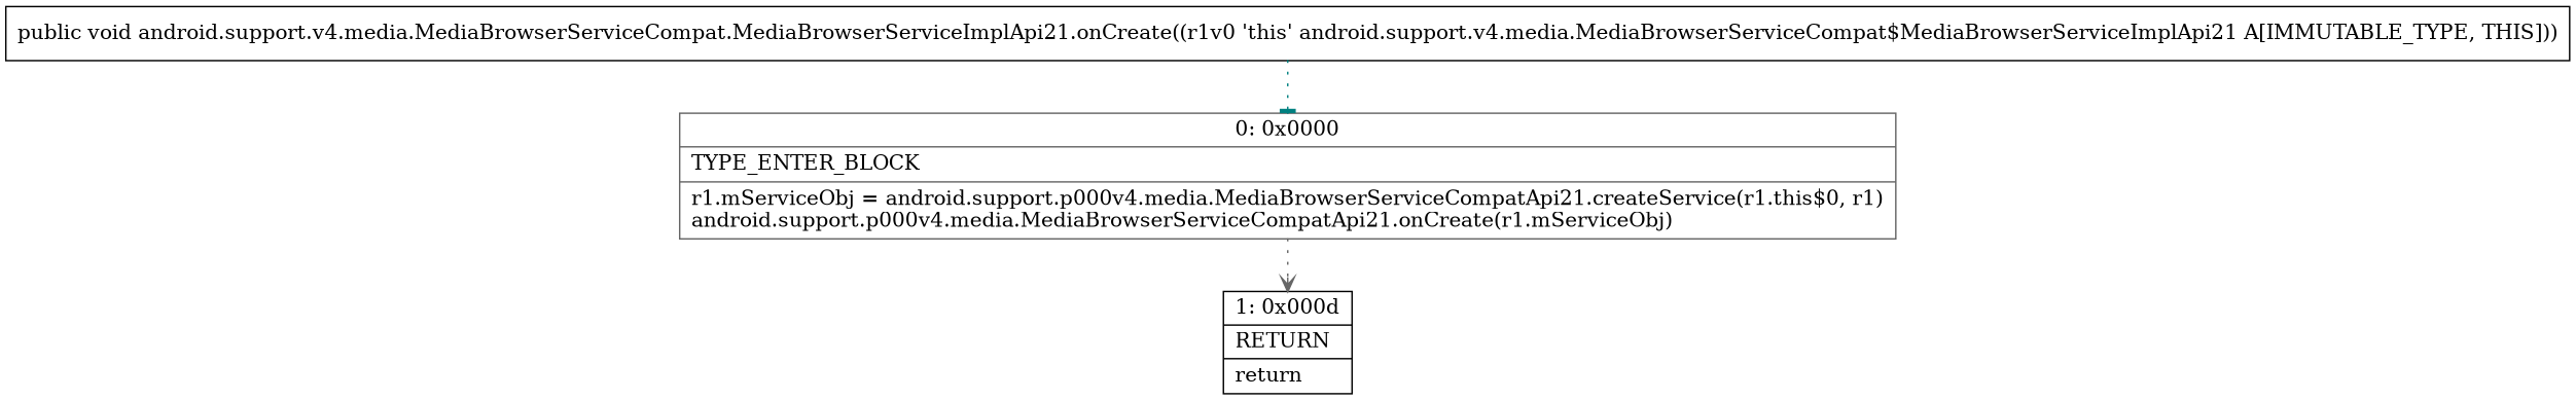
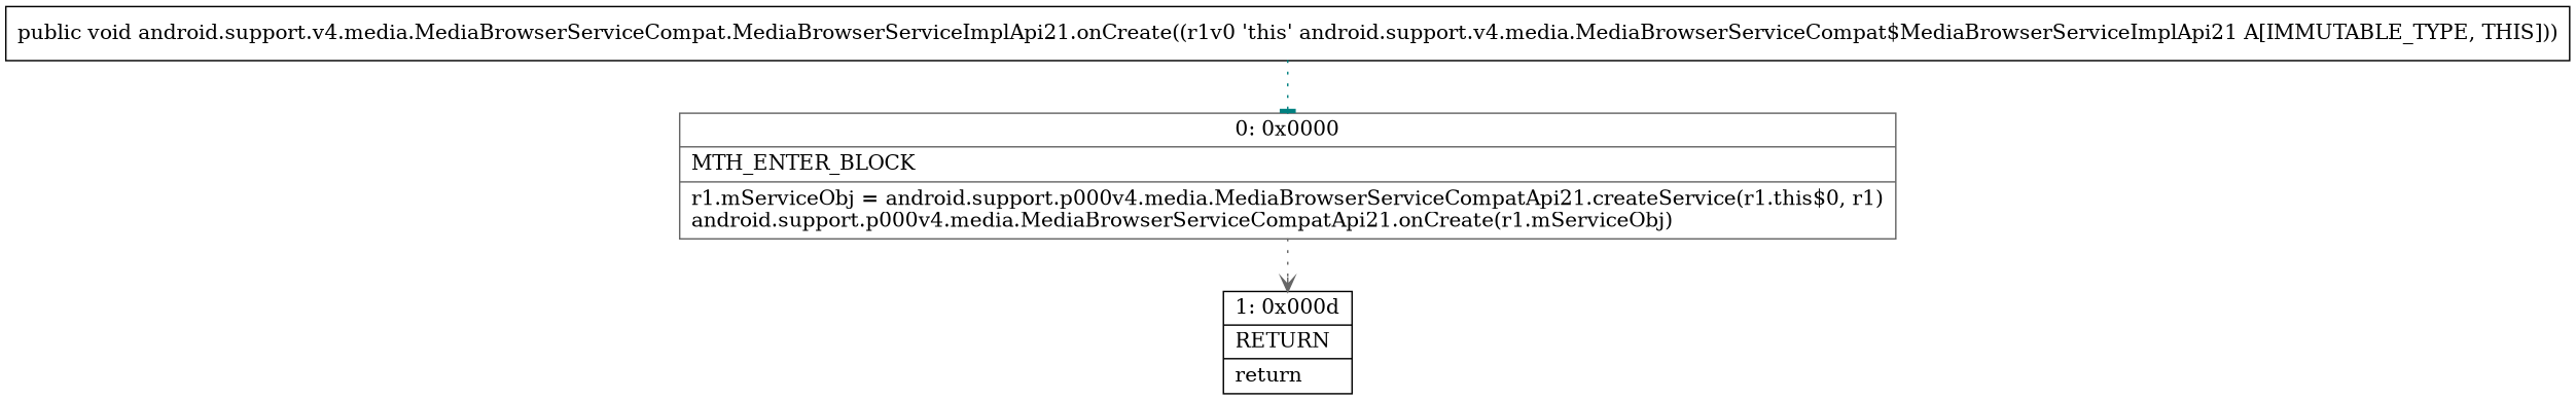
  digraph {
    node [shape=record color=black]
    edge [style=dotted]
-   n1 [label="{0\:\ 0x0000|TYPE_ENTER_BLOCK\l|r1.mServiceObj = android.support.p000v4.media.MediaBrowserServiceCompatApi21.createService(r1.this$0, r1)\landroid.support.p000v4.media.MediaBrowserServiceCompatApi21.onCreate(r1.mServiceObj)\l}" color=gray40]
+   n1 [label="{0\:\ 0x0000|MTH_ENTER_BLOCK\l|r1.mServiceObj = android.support.p000v4.media.MediaBrowserServiceCompatApi21.createService(r1.this$0, r1)\landroid.support.p000v4.media.MediaBrowserServiceCompatApi21.onCreate(r1.mServiceObj)\l}" color=gray40]
    n2 [label="{1\:\ 0x000d|RETURN\l|return\l}"]
    n3 [label="{public void android.support.v4.media.MediaBrowserServiceCompat.MediaBrowserServiceImplApi21.onCreate((r1v0 'this' android.support.v4.media.MediaBrowserServiceCompat$MediaBrowserServiceImplApi21 A[IMMUTABLE_TYPE, THIS])) }"]
    n1 -> n2 [color=gray40 arrowhead=vee]
    n3 -> n1 [color=teal arrowhead=tee]
  }
